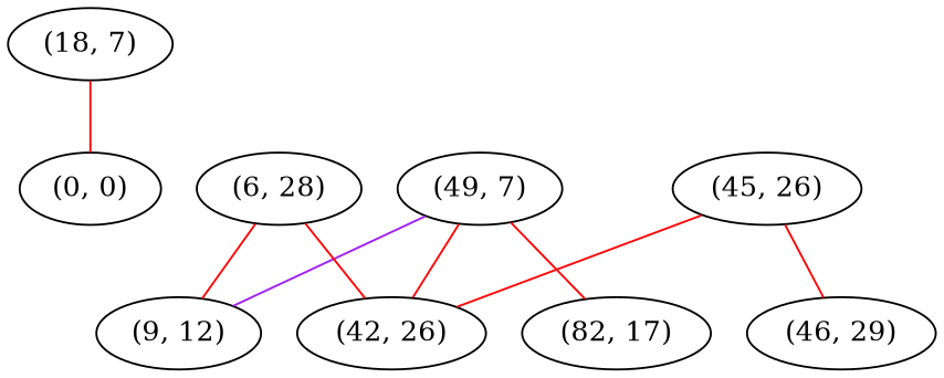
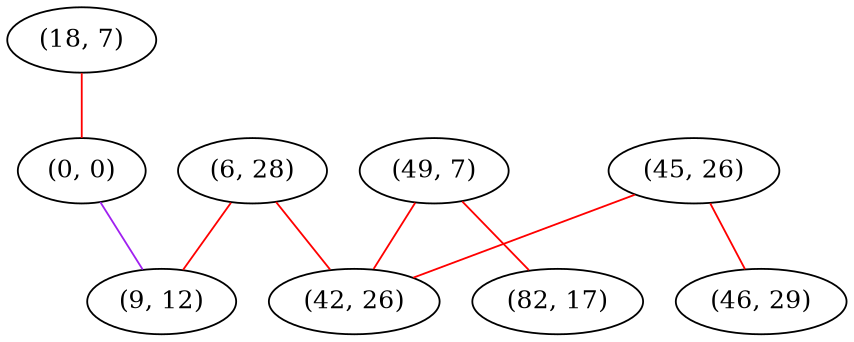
  graph {
    edge [color=red weight=1]
    "(0, 0)"
    "(9, 12)"
    "(49, 7)"
    "(82, 17)"
    "(42, 26)"
    "(6, 28)"
    "(45, 26)"
    "(46, 29)"
    "(18, 7)"
-   "(49, 7)" -- "(9, 12)" [color=purple weight=4]
+   "(0, 0)" -- "(9, 12)" [color=purple weight=4]
    "(49, 7)" -- "(82, 17)"
    "(49, 7)" -- "(42, 26)"
    "(6, 28)" -- "(9, 12)"
    "(6, 28)" -- "(42, 26)"
    "(45, 26)" -- "(42, 26)"
    "(45, 26)" -- "(46, 29)"
    "(18, 7)" -- "(0, 0)"
  }
